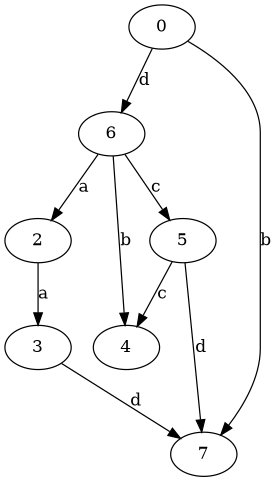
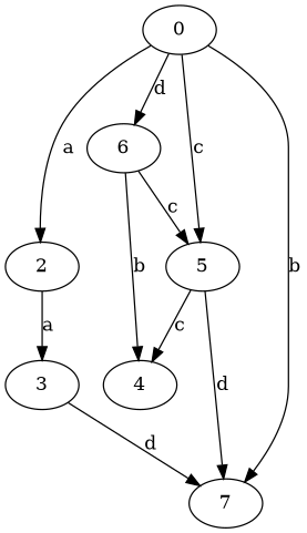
  strict digraph {
    2
    3
    7
    0
    5
    6
    4
    2 -> 3 [label=a]
    3 -> 7 [label=d]
-   6 -> 2 [label=a]
+   0 -> 2 [label=a]
    0 -> 7 [label=b]
+   0 -> 5 [label=c]
    0 -> 6 [label=d]
    5 -> 7 [label=d]
    5 -> 4 [label=c]
    6 -> 5 [label=c]
    6 -> 4 [label=b]
  }
